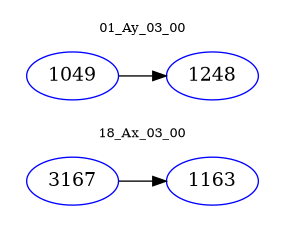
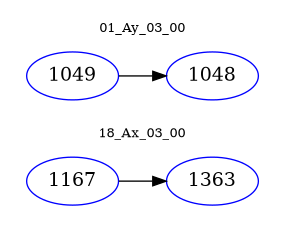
  digraph {
    rankdir=LR
    node [color=blue]
    edge [color=black]
-   n1 [label=3167]
-   n2 [label=1163]
+   n1 [label=1167]
+   n2 [label=1363]
    n3 [label=1049]
-   n4 [label=1248]
+   n4 [label=1048]
    subgraph cluster_1 {
      color=white
      fontsize=10
      label="18_Ax_03_00"
      n1
      n2
    }
    subgraph cluster_2 {
      color=white
      fontsize=10
      label="01_Ay_03_00"
      n3
      n4
    }
    n1 -> n2
    n3 -> n4
  }
